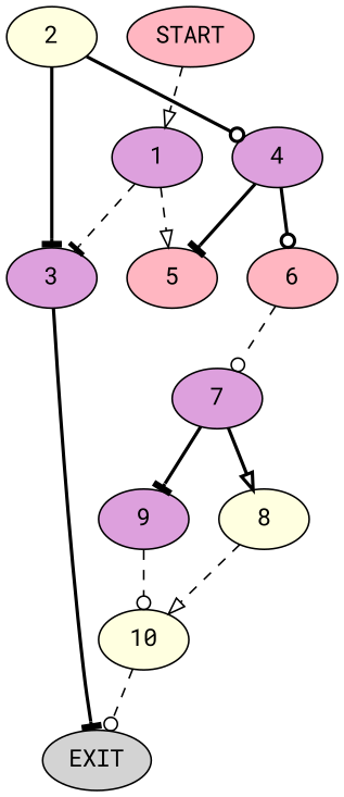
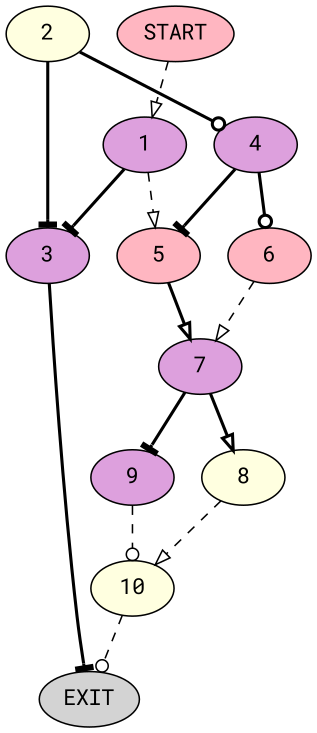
  digraph {
    fontname="Roboto Mono"
    node [fillcolor=plum fontname="Roboto Mono" style=filled]
    edge [arrowhead=onormal fontname="Roboto Mono" style=bold]
    n1 [fillcolor=lightpink label=START]
    1
    3
    5 [fillcolor=lightpink]
    n5 [fillcolor=lightgrey label=EXIT]
    2 [fillcolor=lightyellow]
    4
    6 [fillcolor=lightpink]
    7
    8 [fillcolor=lightyellow]
    9
    10 [fillcolor=lightyellow]
    n1 -> 1 [style=dashed]
-   1 -> 3 [arrowhead=tee style=dashed]
+   1 -> 3 [arrowhead=tee]
    1 -> 5 [style=dashed]
    3 -> n5 [arrowhead=tee]
+   5 -> 7
    2 -> 3 [arrowhead=tee]
    2 -> 4 [arrowhead=odot]
    4 -> 5 [arrowhead=tee]
    4 -> 6 [arrowhead=odot]
-   6 -> 7 [arrowhead=odot style=dashed]
+   6 -> 7 [style=dashed]
    7 -> 8
    7 -> 9 [arrowhead=tee]
    8 -> 10 [style=dashed]
    9 -> 10 [arrowhead=odot style=dashed]
    10 -> n5 [arrowhead=odot style=dashed]
  }
